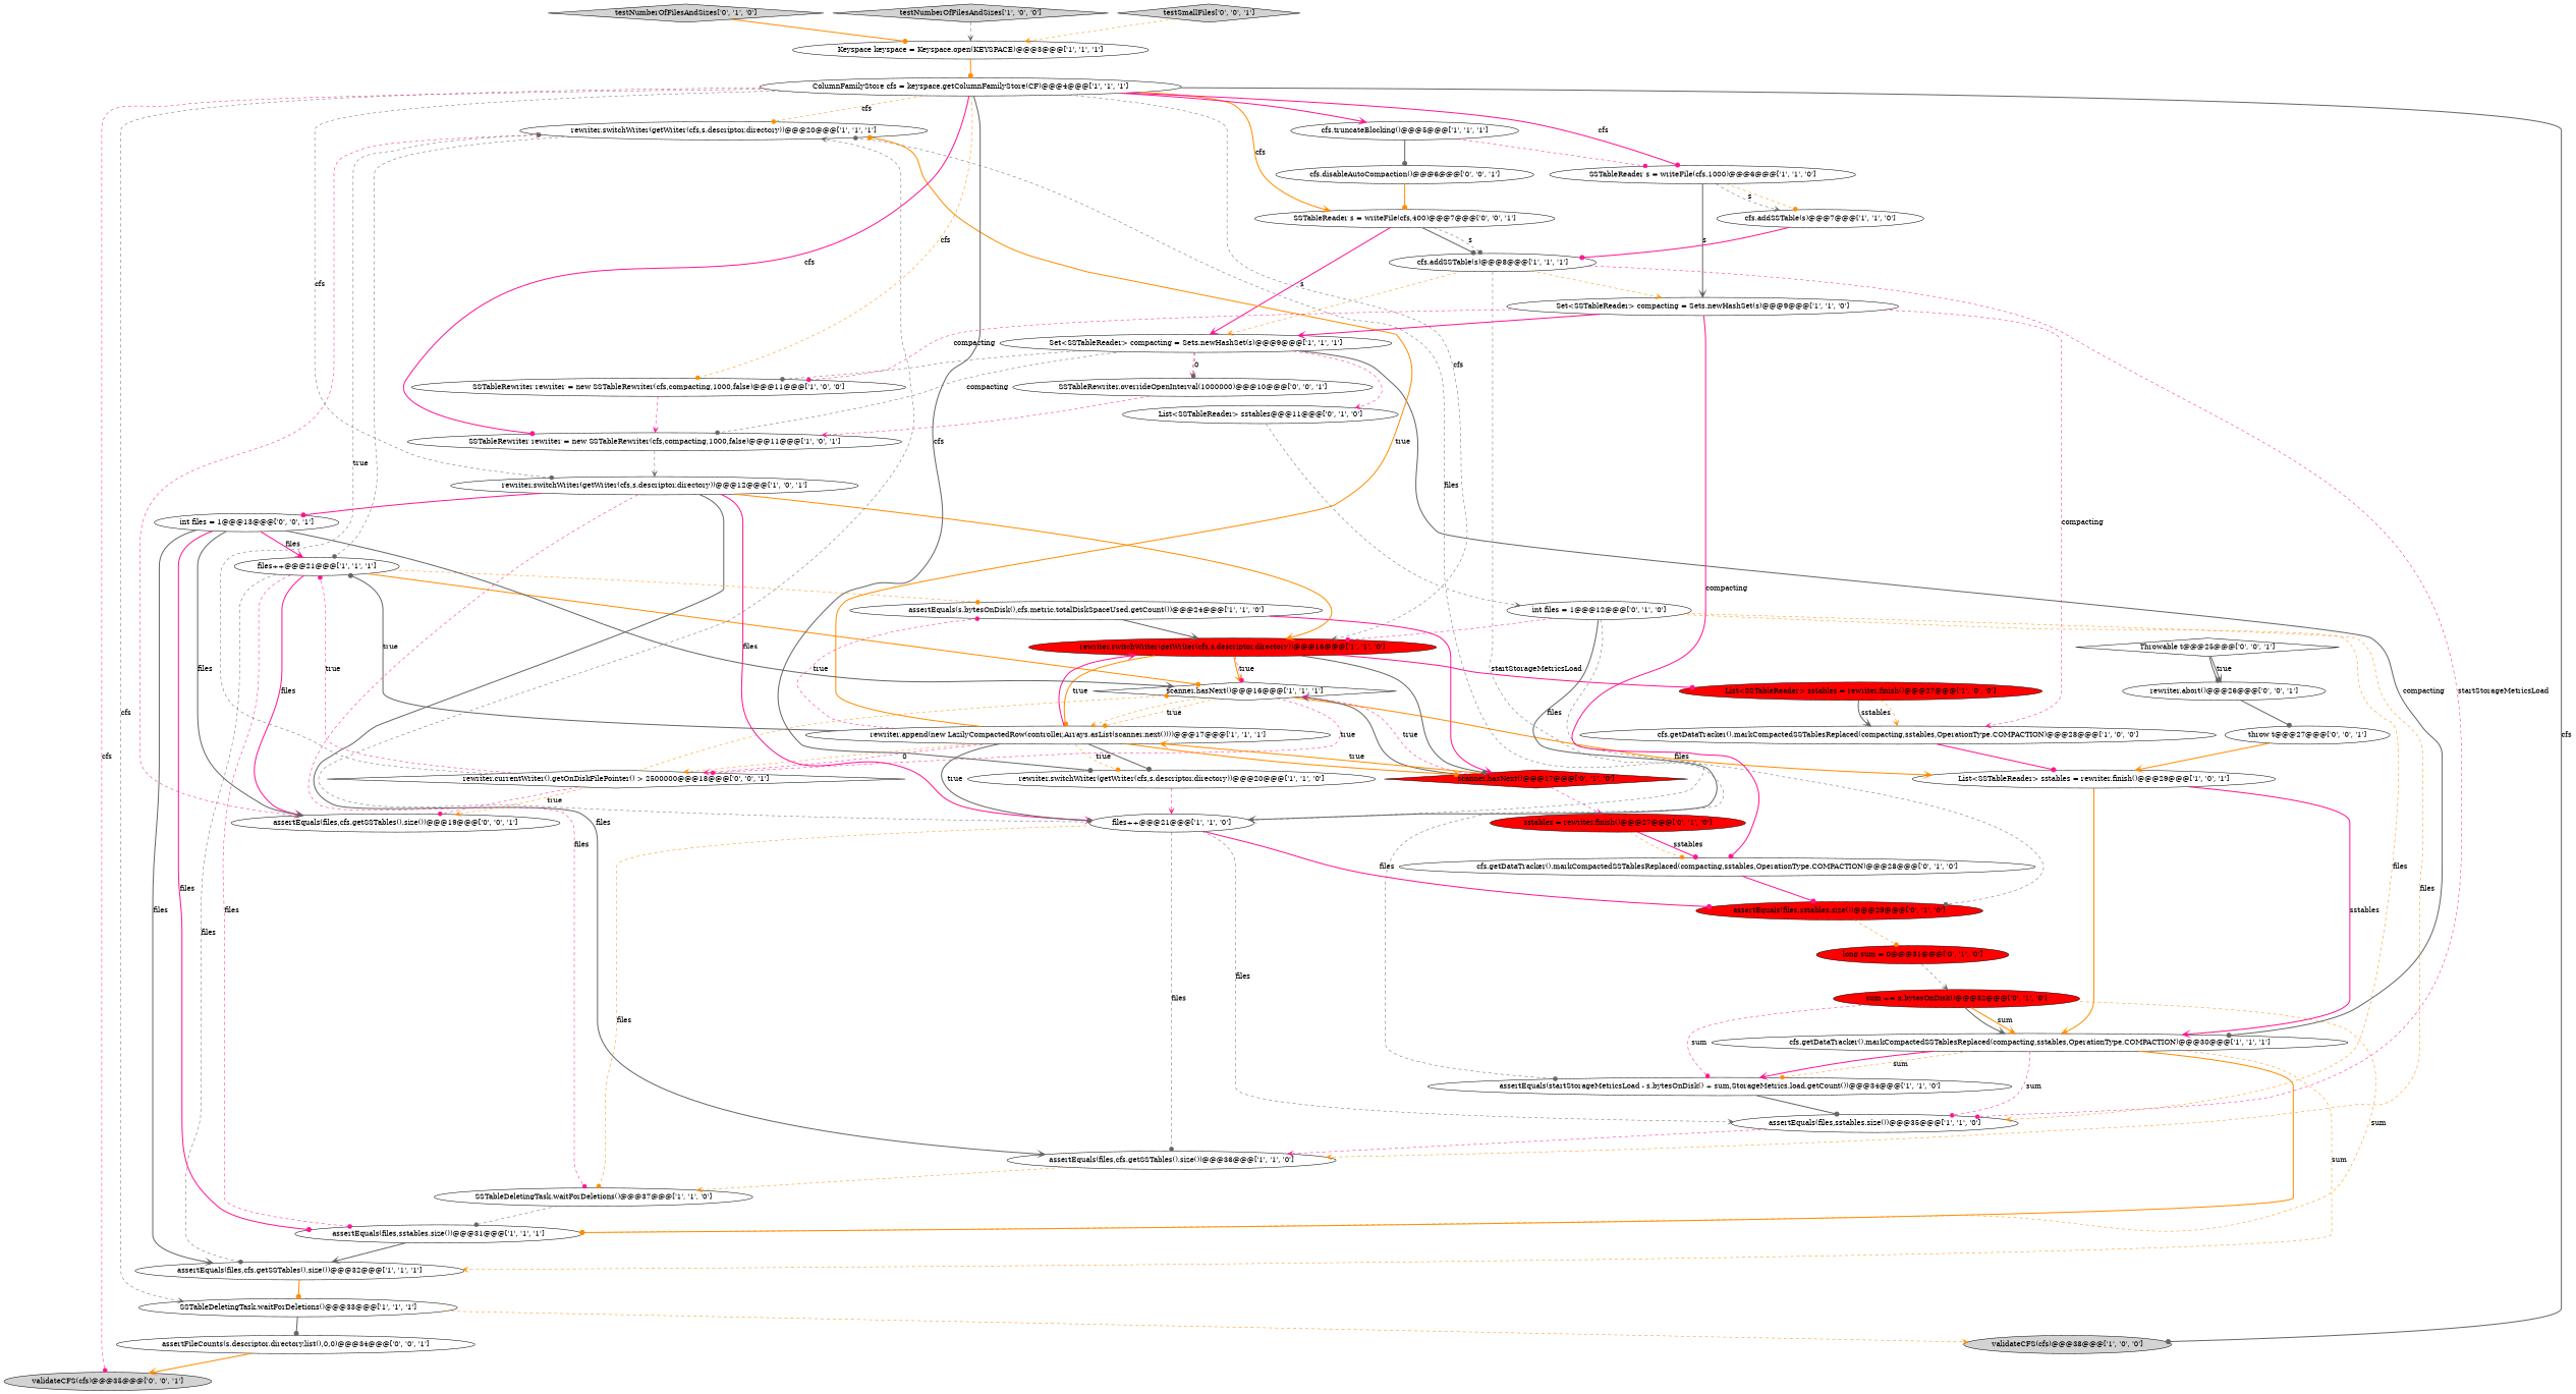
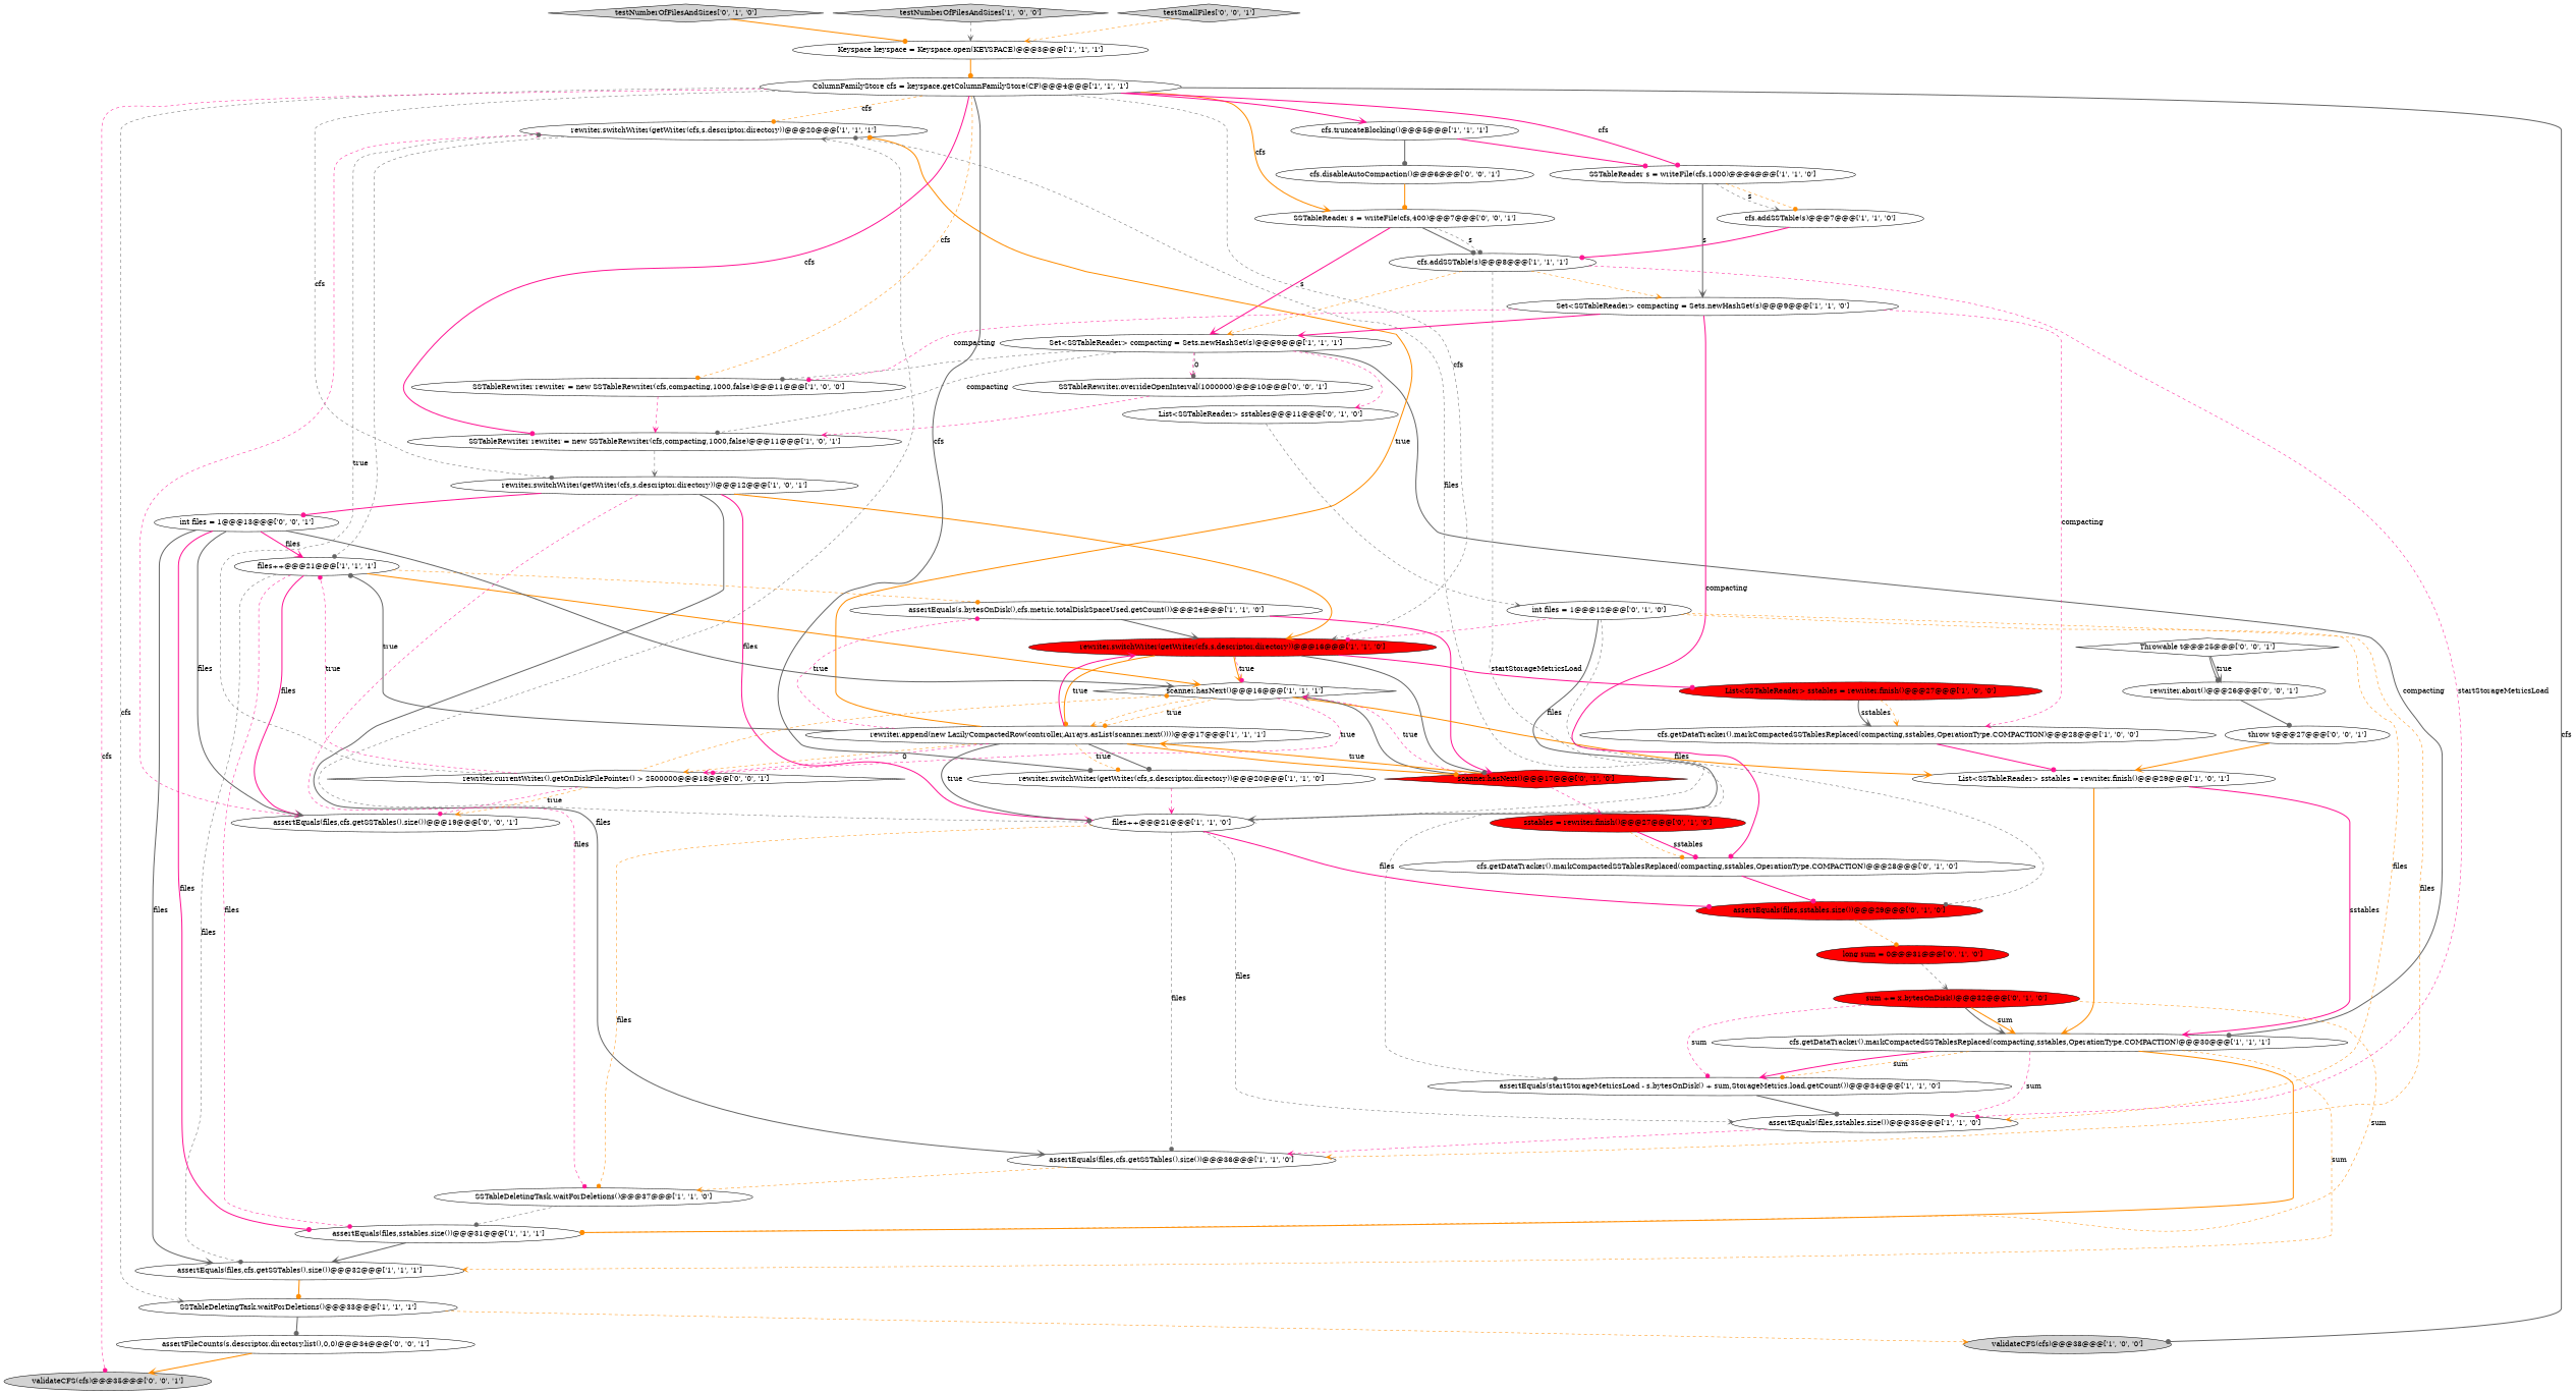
  digraph {
    node [fillcolor=white shape=ellipse style=filled]
    edge [arrowhead=dot color=gray40 style=dashed]
    n1 [label="rewriter.switchWriter(getWriter(cfs,s.descriptor.directory))@@@20@@@['1', '1', '1']"]
    n2 [label="files++@@@21@@@['1', '1', '1']"]
    n3 [label="assertEquals(files,sstables.size())@@@31@@@['1', '1', '1']"]
    n4 [label="assertEquals(files,cfs.getSSTables().size())@@@32@@@['1', '1', '1']"]
    n5 [label="assertEquals(s.bytesOnDisk(),cfs.metric.totalDiskSpaceUsed.getCount())@@@24@@@['1', '1', '0']"]
    n6 [label="scanner.hasNext()@@@16@@@['1', '1', '1']" shape=diamond]
    n7 [label="assertEquals(files,cfs.getSSTables().size())@@@19@@@['0', '0', '1']"]
    n8 [label="SSTableRewriter rewriter = new SSTableRewriter(cfs,compacting,1000,false)@@@11@@@['1', '0', '0']"]
    n9 [label="SSTableRewriter rewriter = new SSTableRewriter(cfs,compacting,1000,false)@@@11@@@['1', '0', '1']"]
    n10 [label="rewriter.switchWriter(getWriter(cfs,s.descriptor.directory))@@@12@@@['1', '0', '1']"]
    n11 [fillcolor=red label="sum += x.bytesOnDisk()@@@32@@@['0', '1', '0']"]
    n12 [label="cfs.getDataTracker().markCompactedSSTablesReplaced(compacting,sstables,OperationType.COMPACTION)@@@30@@@['1', '1', '1']"]
    n13 [label="assertEquals(startStorageMetricsLoad - s.bytesOnDisk() + sum,StorageMetrics.load.getCount())@@@34@@@['1', '1', '0']"]
    n14 [label="assertEquals(files,sstables.size())@@@35@@@['1', '1', '0']"]
    n15 [label="cfs.disableAutoCompaction()@@@6@@@['0', '0', '1']"]
    n16 [label="SSTableReader s = writeFile(cfs,400)@@@7@@@['0', '0', '1']"]
    n17 [label="cfs.addSSTable(s)@@@8@@@['1', '1', '1']"]
    n18 [label="Set<SSTableReader> compacting = Sets.newHashSet(s)@@@9@@@['1', '1', '1']"]
    n19 [label="SSTableDeletingTask.waitForDeletions()@@@33@@@['1', '1', '1']"]
    n20 [fillcolor=red label="rewriter.switchWriter(getWriter(cfs,s.descriptor.directory))@@@16@@@['1', '1', '0']"]
    n21 [fillcolor=red label="scanner.hasNext()@@@17@@@['0', '1', '0']" shape=diamond]
    n22 [label="List<SSTableReader> sstables = rewriter.finish()@@@29@@@['1', '0', '1']"]
    n23 [label="rewriter.append(new LazilyCompactedRow(controller,Arrays.asList(scanner.next())))@@@17@@@['1', '1', '1']"]
    n24 [label="rewriter.currentWriter().getOnDiskFilePointer() > 2500000@@@18@@@['0', '0', '1']" shape=diamond]
    n25 [label="throw t@@@27@@@['0', '0', '1']"]
    n26 [label="Set<SSTableReader> compacting = Sets.newHashSet(s)@@@9@@@['1', '1', '0']"]
    n27 [label="SSTableRewriter.overrideOpenInterval(1000000)@@@10@@@['0', '0', '1']"]
    n28 [label="List<SSTableReader> sstables@@@11@@@['0', '1', '0']"]
    n29 [label="cfs.truncateBlocking()@@@5@@@['1', '1', '1']"]
    n30 [label="SSTableReader s = writeFile(cfs,1000)@@@6@@@['1', '1', '0']"]
    n31 [label="cfs.addSSTable(s)@@@7@@@['1', '1', '0']"]
    n32 [label="cfs.getDataTracker().markCompactedSSTablesReplaced(compacting,sstables,OperationType.COMPACTION)@@@28@@@['0', '1', '0']"]
    n33 [label="cfs.getDataTracker().markCompactedSSTablesReplaced(compacting,sstables,OperationType.COMPACTION)@@@28@@@['1', '0', '0']"]
    n34 [label="assertEquals(files,cfs.getSSTables().size())@@@36@@@['1', '1', '0']"]
    n35 [label="assertFileCounts(s.descriptor.directory.list(),0,0)@@@34@@@['0', '0', '1']"]
    n36 [fillcolor=lightgray label="validateCFS(cfs)@@@35@@@['0', '0', '1']"]
    n37 [label="int files = 1@@@12@@@['0', '1', '0']"]
    n38 [fillcolor=red label="assertEquals(files,sstables.size())@@@29@@@['0', '1', '0']"]
    n39 [label="files++@@@21@@@['1', '1', '0']"]
    n40 [label="SSTableDeletingTask.waitForDeletions()@@@37@@@['1', '1', '0']"]
    n41 [fillcolor=red label="List<SSTableReader> sstables = rewriter.finish()@@@27@@@['1', '0', '0']"]
    n42 [fillcolor=red label="long sum = 0@@@31@@@['0', '1', '0']"]
    n43 [label="rewriter.abort()@@@26@@@['0', '0', '1']"]
    n44 [fillcolor=red label="sstables = rewriter.finish()@@@27@@@['0', '1', '0']"]
    n45 [fillcolor=lightgray label="validateCFS(cfs)@@@38@@@['1', '0', '0']"]
    n46 [label="rewriter.switchWriter(getWriter(cfs,s.descriptor.directory))@@@20@@@['1', '1', '0']"]
    n47 [label="Throwable t@@@25@@@['0', '0', '1']" shape=diamond]
    n48 [label="int files = 1@@@13@@@['0', '0', '1']"]
    n49 [fillcolor=lightgray label="testNumberOfFilesAndSizes['0', '1', '0']" shape=diamond]
    n50 [label="Keyspace keyspace = Keyspace.open(KEYSPACE)@@@3@@@['1', '1', '1']"]
    n51 [label="ColumnFamilyStore cfs = keyspace.getColumnFamilyStore(CF)@@@4@@@['1', '1', '1']"]
    n52 [fillcolor=lightgray label="testNumberOfFilesAndSizes['1', '0', '0']" shape=diamond]
    n53 [fillcolor=lightgray label="testSmallFiles['0', '0', '1']" shape=diamond]
    n1 -> n2
    n2 -> n3 [color=deeppink label=files]
    n2 -> n4 [label=files]
    n2 -> n5 [color=darkorange]
-   n2 -> n6 [color=darkorange style=bold]
+   n2 -> n6 [arrowhead=vee color=darkorange style=bold]
    n2 -> n7 [arrowhead=vee color=deeppink label=files style=bold]
    n3 -> n4 [arrowhead=vee style=bold]
    n4 -> n19 [color=darkorange style=bold]
    n5 -> n20 [arrowhead=vee style=bold]
    n5 -> n21 [arrowhead=vee color=deeppink style=bold]
    n6 -> n22 [arrowhead=vee color=darkorange style=bold]
    n6 -> n23 [color=darkorange label=true]
    n6 -> n23 [arrowhead=vee color=darkorange]
    n6 -> n24 [color=deeppink label=true]
    n7 -> n1 [arrowhead=vee color=deeppink]
    n8 -> n9 [arrowhead=vee color=deeppink]
    n9 -> n10 [arrowhead=vee]
    n10 -> n20 [arrowhead=vee color=darkorange style=bold]
    n10 -> n34 [arrowhead=vee label=files style=bold]
    n10 -> n39 [arrowhead=vee color=deeppink label=files style=bold]
    n10 -> n40 [color=deeppink label=files]
    n10 -> n48 [color=deeppink style=bold]
    n11 -> n3 [color=darkorange label=sum]
    n11 -> n12 [arrowhead=vee color=darkorange label=sum style=bold]
    n11 -> n12 [arrowhead=vee style=bold]
    n11 -> n13 [color=deeppink label=sum]
    n12 -> n3 [color=darkorange style=bold]
    n12 -> n4 [arrowhead=vee color=darkorange label=sum]
    n12 -> n13 [color=darkorange label=sum]
    n12 -> n13 [arrowhead=vee color=deeppink style=bold]
    n12 -> n14 [color=deeppink label=sum]
    n13 -> n14 [style=bold]
    n14 -> n34 [arrowhead=vee color=deeppink]
    n15 -> n16 [color=darkorange style=bold]
    n16 -> n17 [style=bold]
    n16 -> n17 [label=s]
    n16 -> n18 [arrowhead=vee color=deeppink label=s style=bold]
    n17 -> n13 [label=startStorageMetricsLoad]
    n17 -> n14 [color=deeppink label=startStorageMetricsLoad]
    n17 -> n18 [arrowhead=vee color=darkorange]
    n17 -> n26 [arrowhead=vee color=darkorange]
    n18 -> n8
    n18 -> n9 [label=compacting]
    n18 -> n12 [label=compacting style=bold]
    n18 -> n27 [arrowhead=vee color=deeppink]
    n18 -> n27 [label=0]
    n18 -> n28 [arrowhead=vee color=deeppink]
    n19 -> n35 [style=bold]
    n19 -> n45 [arrowhead=vee color=darkorange]
    n20 -> n6 [arrowhead=vee color=darkorange style=bold]
    n20 -> n6 [color=deeppink label=true]
    n20 -> n21 [style=bold]
    n20 -> n23 [color=darkorange label=true style=bold]
    n20 -> n41 [color=deeppink style=bold]
    n21 -> n6 [arrowhead=vee style=bold]
    n21 -> n6 [arrowhead=vee color=deeppink label=true]
    n21 -> n23 [arrowhead=vee color=darkorange label=true style=bold]
    n21 -> n44 [arrowhead=vee color=deeppink]
    n22 -> n12 [arrowhead=vee color=darkorange style=bold]
    n22 -> n12 [arrowhead=vee color=deeppink label=sstables style=bold]
    n23 -> n1 [color=darkorange label=true style=bold]
    n23 -> n2 [label=true style=bold]
    n23 -> n5 [color=deeppink label=true]
    n23 -> n20 [arrowhead=vee color=deeppink style=bold]
    n23 -> n21 [color=darkorange style=bold]
    n23 -> n24 [arrowhead=vee color=darkorange]
    n23 -> n24 [arrowhead=vee color=deeppink label=0]
    n23 -> n39 [label=true style=bold]
    n23 -> n46 [style=bold]
    n23 -> n46 [color=darkorange label=true]
    n24 -> n1 [label=true]
    n24 -> n2 [color=deeppink label=true]
    n24 -> n6 [color=darkorange]
    n24 -> n7 [color=deeppink]
    n24 -> n7 [arrowhead=vee color=darkorange label=true]
    n25 -> n22 [arrowhead=vee color=darkorange style=bold]
    n26 -> n8 [color=deeppink label=compacting]
    n26 -> n18 [arrowhead=vee color=deeppink style=bold]
    n26 -> n32 [color=deeppink label=compacting style=bold]
    n26 -> n33 [arrowhead=vee color=deeppink label=compacting]
    n27 -> n9 [arrowhead=vee color=deeppink]
    n28 -> n37 [arrowhead=vee]
    n29 -> n15 [style=bold]
-   n29 -> n30 [color=deeppink]
+   n29 -> n30 [color=deeppink style=bold]
    n30 -> n26 [arrowhead=vee label=s style=bold]
    n30 -> n31 [color=darkorange]
    n30 -> n31 [arrowhead=vee label=s]
    n31 -> n17 [color=deeppink style=bold]
    n32 -> n38 [color=deeppink style=bold]
    n33 -> n22 [color=deeppink style=bold]
    n34 -> n40 [arrowhead=vee color=darkorange]
    n35 -> n36 [arrowhead=vee color=darkorange style=bold]
    n37 -> n14 [arrowhead=vee color=darkorange label=files]
    n37 -> n20 [color=deeppink]
    n37 -> n34 [arrowhead=vee color=darkorange label=files]
    n37 -> n38 [label=files]
    n37 -> n39 [arrowhead=vee label=files style=bold]
    n38 -> n42 [color=darkorange]
    n39 -> n1 [arrowhead=vee]
    n39 -> n1 [label=files]
    n39 -> n14 [arrowhead=vee label=files]
    n39 -> n34 [label=files]
    n39 -> n38 [color=deeppink label=files style=bold]
    n39 -> n40 [color=darkorange label=files]
    n40 -> n3
    n41 -> n33 [arrowhead=vee label=sstables style=bold]
    n41 -> n33 [arrowhead=vee color=darkorange]
    n42 -> n11 [arrowhead=vee]
    n43 -> n25 [style=bold]
    n44 -> n32 [color=deeppink label=sstables style=bold]
    n44 -> n32 [color=darkorange]
    n46 -> n39 [arrowhead=vee color=deeppink]
    n47 -> n43 [style=bold]
    n47 -> n43 [arrowhead=vee label=true style=bold]
    n48 -> n2 [arrowhead=vee color=deeppink label=files style=bold]
    n48 -> n3 [color=deeppink label=files style=bold]
    n48 -> n4 [arrowhead=vee label=files style=bold]
    n48 -> n6 [arrowhead=vee style=bold]
    n48 -> n7 [arrowhead=vee label=files style=bold]
    n49 -> n50 [color=darkorange style=bold]
    n50 -> n51 [color=darkorange style=bold]
    n51 -> n1 [color=darkorange label=cfs]
    n51 -> n8 [color=darkorange label=cfs]
    n51 -> n9 [color=deeppink label=cfs style=bold]
    n51 -> n10 [label=cfs]
    n51 -> n16 [arrowhead=vee color=darkorange label=cfs style=bold]
    n51 -> n19 [arrowhead=vee label=cfs]
    n51 -> n20 [arrowhead=vee label=cfs]
    n51 -> n29 [arrowhead=vee color=deeppink style=bold]
    n51 -> n30 [color=deeppink label=cfs style=bold]
    n51 -> n36 [color=deeppink label=cfs]
    n51 -> n45 [label=cfs style=bold]
    n51 -> n46 [label=cfs style=bold]
    n52 -> n50 [arrowhead=vee]
    n53 -> n50 [arrowhead=vee color=darkorange]
  }
